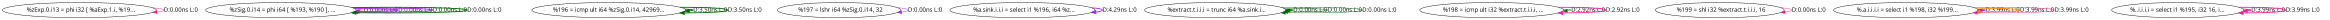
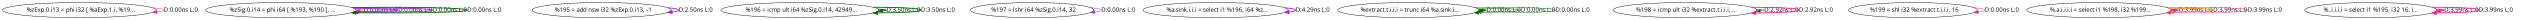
  digraph {
    fontname="Open Sans"
    node [fontname="Open Sans"]
    edge [color=darkgreen fontname="Open Sans" style=bold]
    n1 [label="  %zExp.0.i13 = phi i32 [ %aExp.1.i, %19..."]
    n2 [label="  %zSig.0.i14 = phi i64 [ %193, %190 ], ..."]
-   n4 [label="%196 = icmp ult i64 %zSig.0.i14, 42969..."]
+   n3 [label="  %195 = add nsw i32 %zExp.0.i13, -1"]
+   n4 [label="  %196 = icmp ult i64 %zSig.0.i14, 42949..."]
    n5 [label="  %197 = lshr i64 %zSig.0.i14, 32"]
    n6 [label="  %a.sink.i.i.i = select i1 %196, i64 %z..."]
    n7 [label="  %extract.t.i.i.i = trunc i64 %a.sink.i..."]
    n8 [label="  %198 = icmp ult i32 %extract.t.i.i.i, ..."]
    n9 [label="  %199 = shl i32 %extract.t.i.i.i, 16"]
    n10 [label="  %.a.i.i.i.i = select i1 %198, i32 %199..."]
    n11 [label="%..i.i.i.i = select i1 %195, i32 16, i..."]
    n1 -> n1 [color=deeppink label="D:0.00ns L:0" style=solid]
    n2 -> n2 [color=darkorange label="D:0.00ns L:0" style=solid]
    n2 -> n2 [color=purple label="D:0.00ns L:0"]
    n2 -> n2 [color=purple label="D:0.00ns L:0"]
    n2 -> n2 [label="D:0.00ns L:0"]
+   n3 -> n3 [color=purple label="D:2.50ns L:0"]
    n4 -> n4 [label="D:3.50ns L:0"]
    n4 -> n4 [label="D:3.50ns L:0"]
    n5 -> n5 [color=purple label="D:0.00ns L:0" style=solid]
    n6 -> n6 [color=purple label="D:4.29ns L:0"]
    n7 -> n7 [label="D:0.00ns L:0"]
    n7 -> n7 [label="D:0.00ns L:0" style=solid]
    n7 -> n7 [label="D:0.00ns L:0" style=solid]
    n8 -> n8 [label="D:2.92ns L:0" style=solid]
    n8 -> n8 [color=deeppink label="D:2.92ns L:0"]
    n9 -> n9 [color=deeppink label="D:0.00ns L:0" style=solid]
    n10 -> n10 [color=purple label="D:3.99ns L:0"]
    n10 -> n10 [color=darkorange label="D:3.99ns L:0"]
    n10 -> n10 [color=deeppink label="D:3.99ns L:0" style=solid]
    n11 -> n11 [color=deeppink label="D:3.99ns L:0"]
    n11 -> n11 [color=deeppink label="D:3.99ns L:0"]
  }
